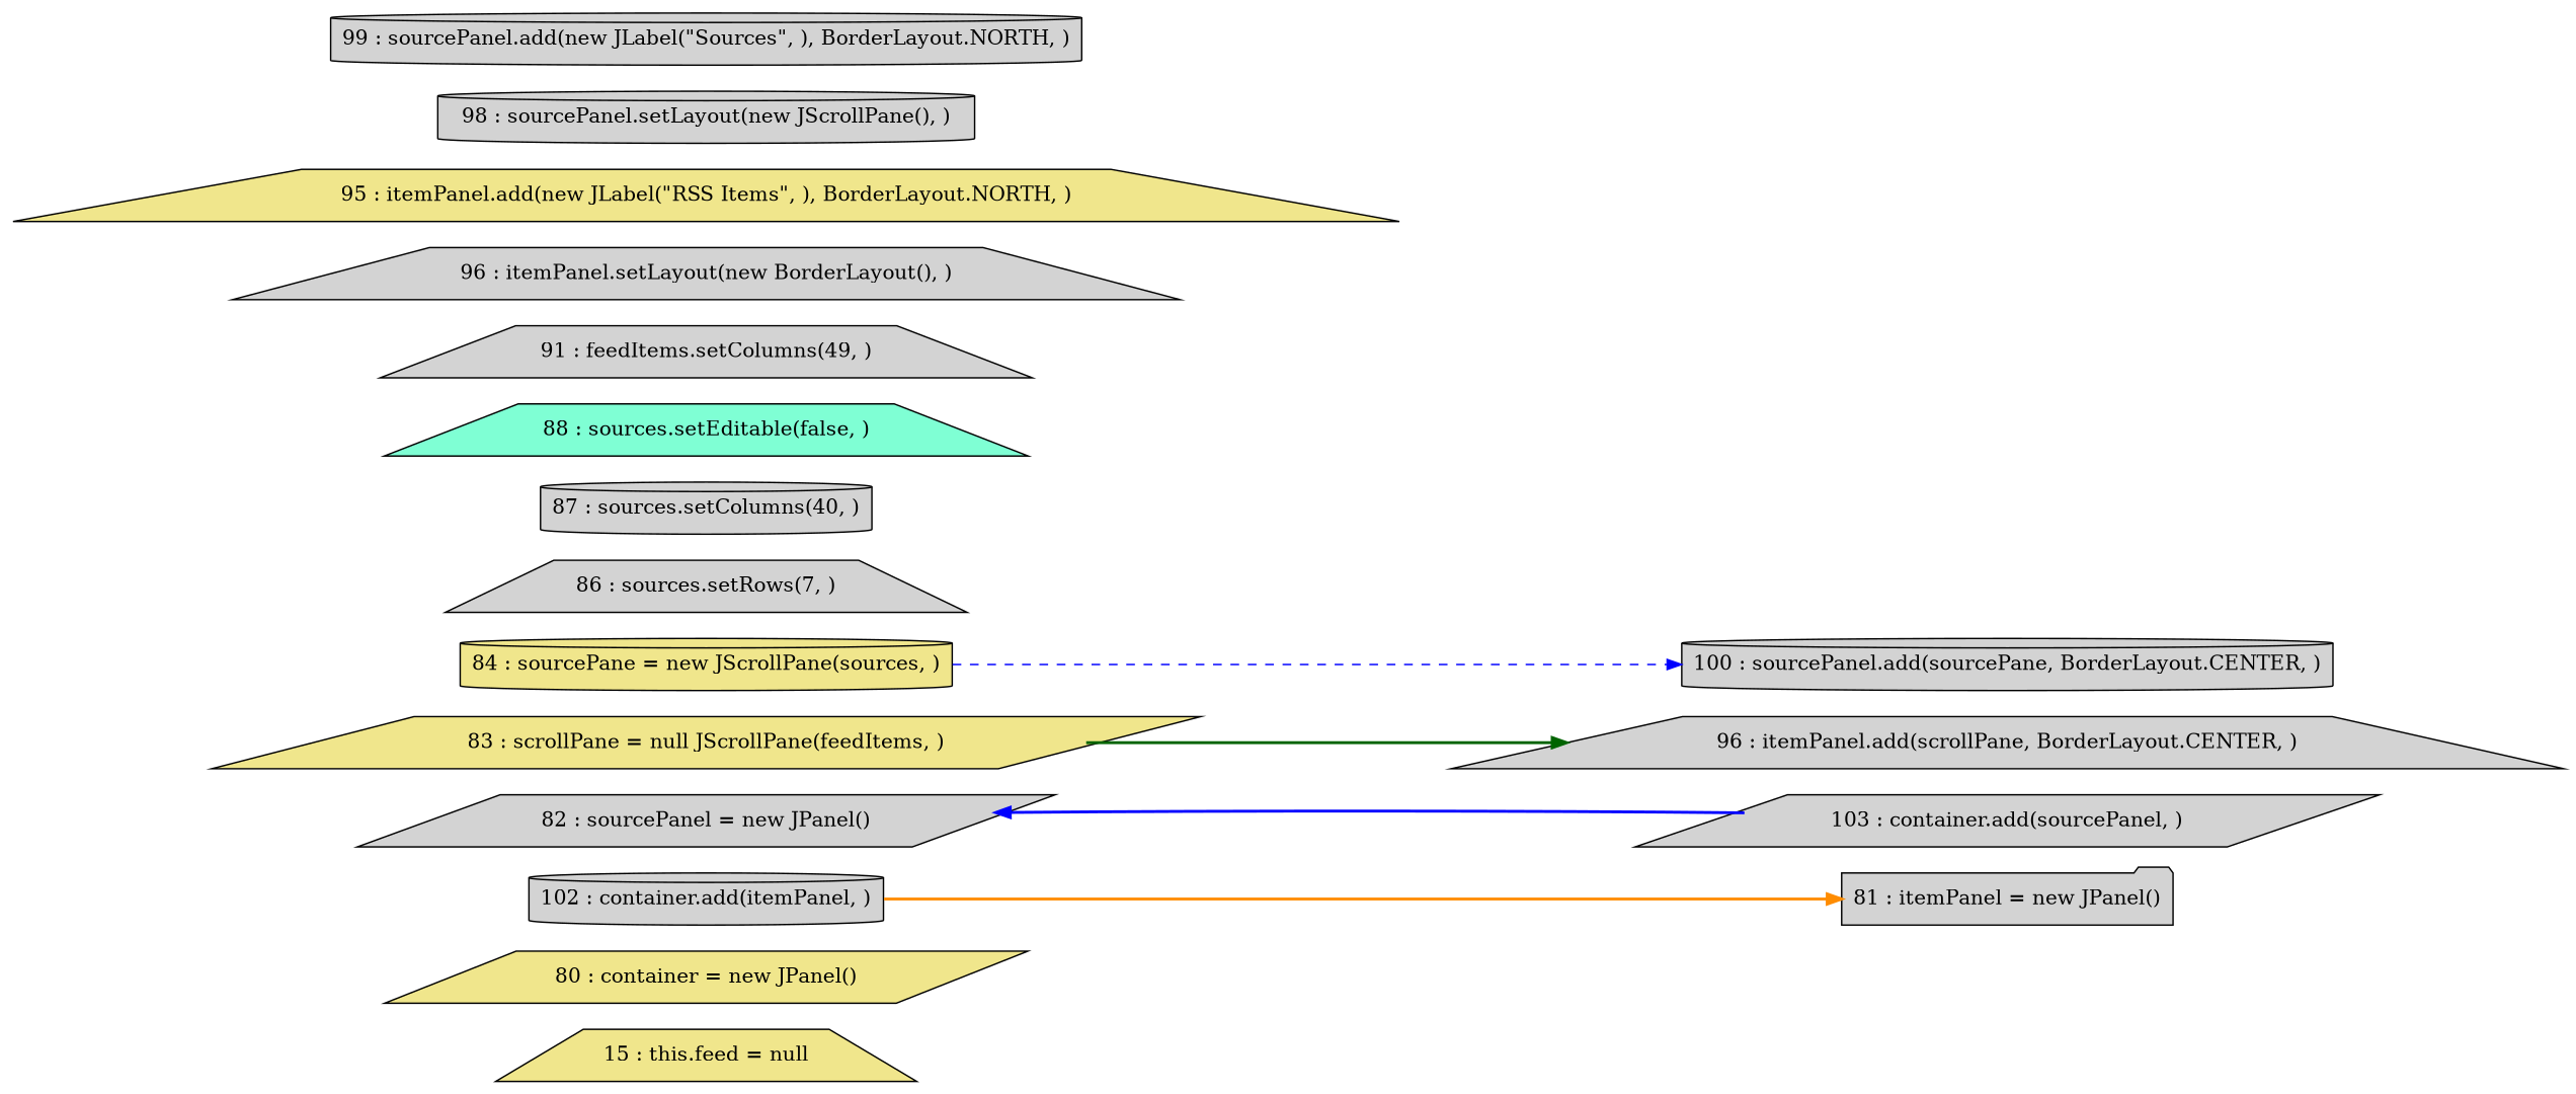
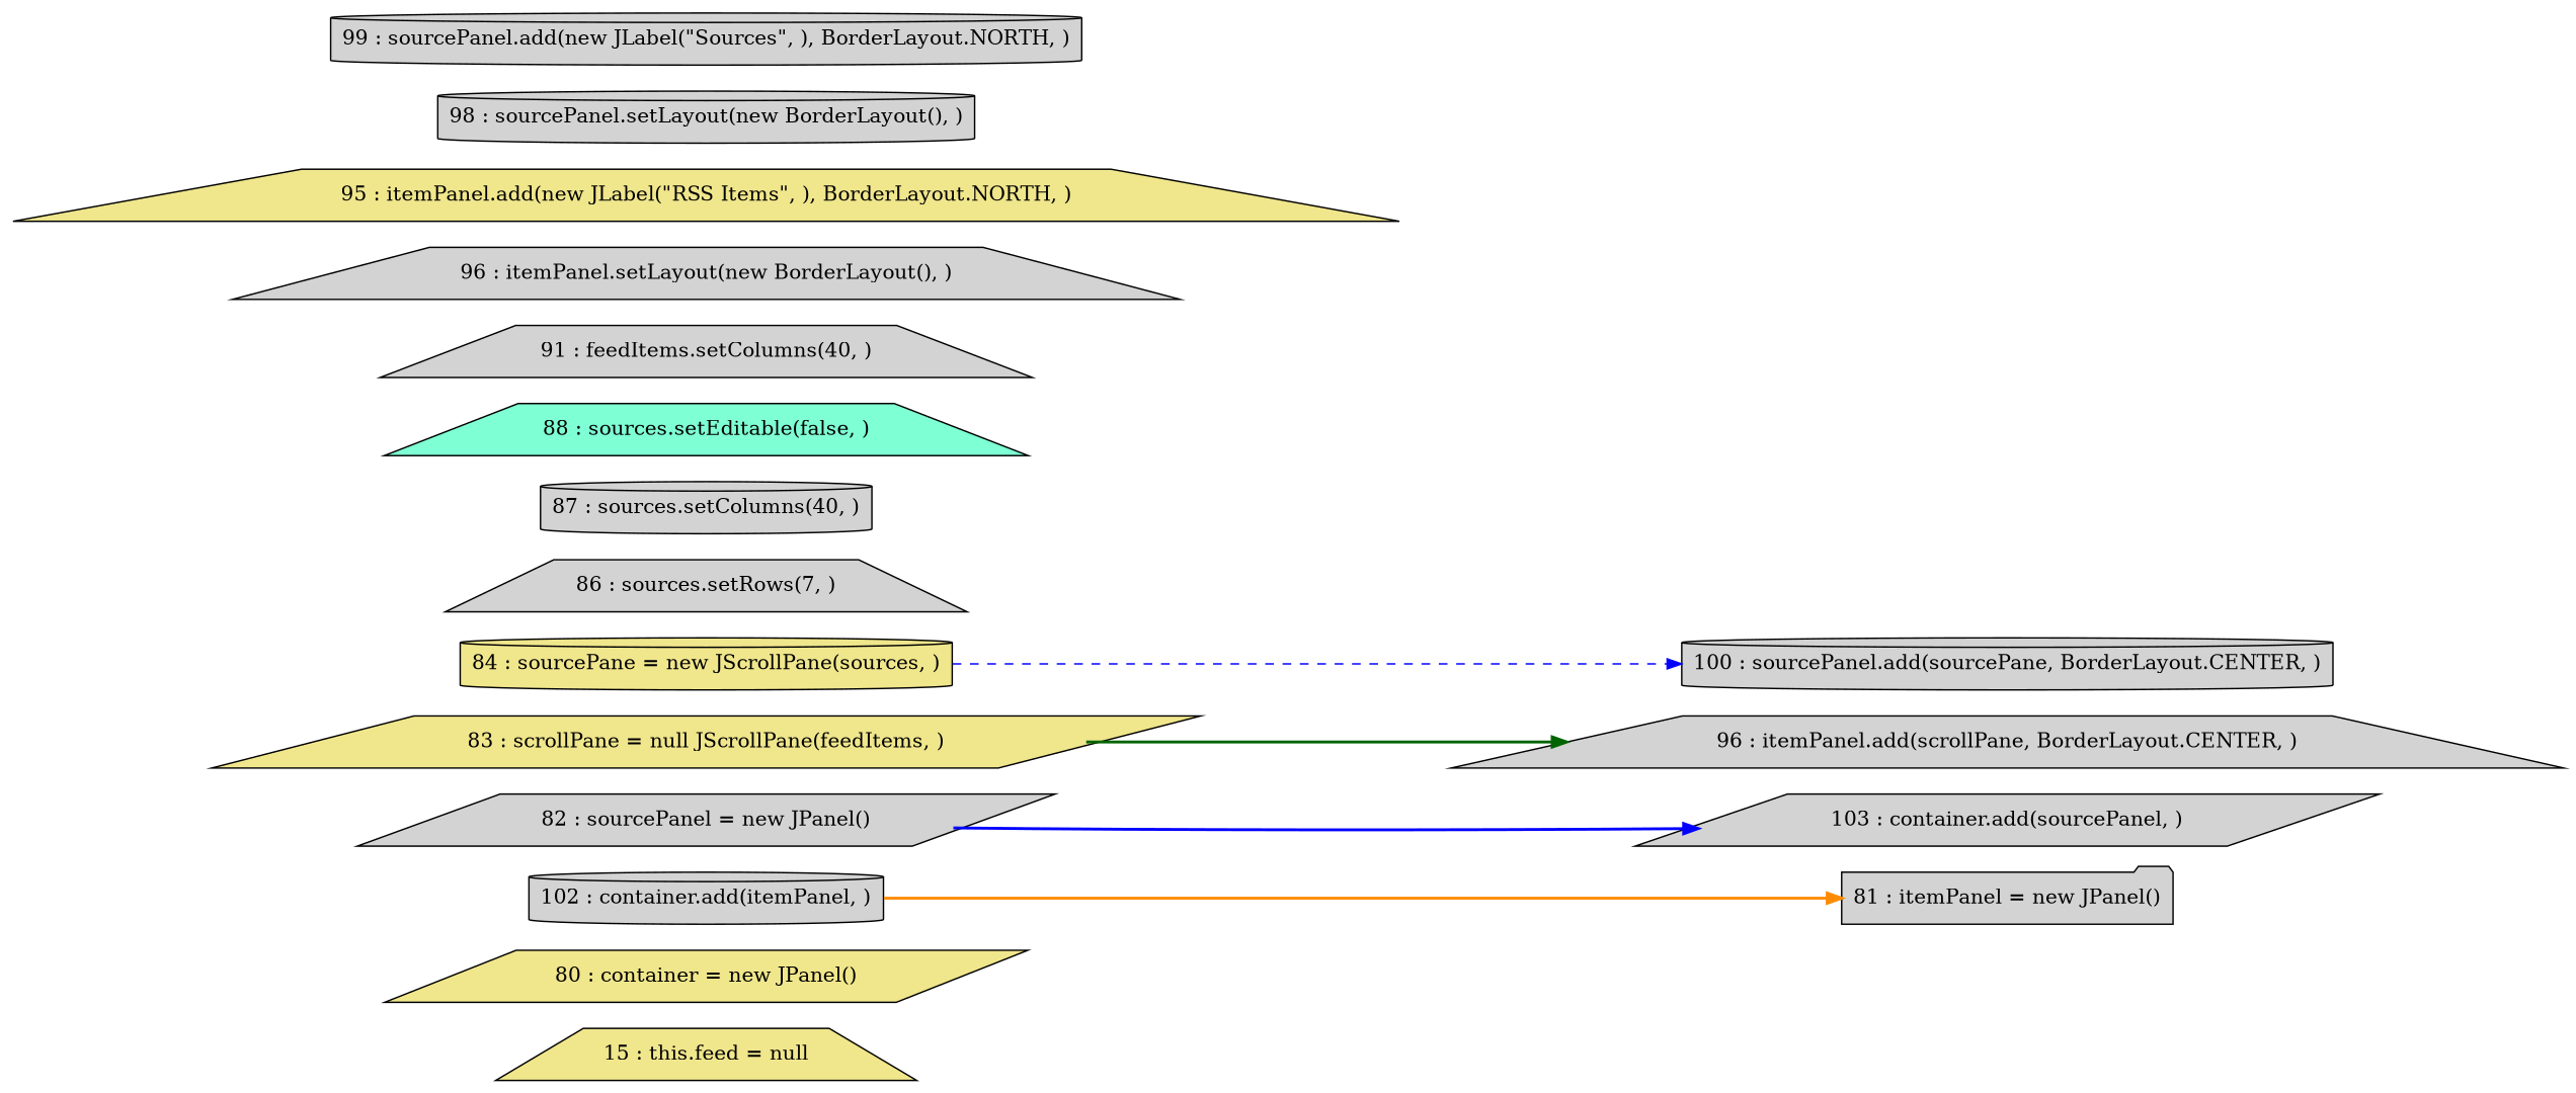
  digraph {
    rankdir=LR
    node [fillcolor=lightgrey shape=trapezium style=filled]
    edge [color=blue style=bold]
    "15 : this.feed = null" [fillcolor=khaki]
    "80 : container = new JPanel()" [fillcolor=khaki shape=parallelogram]
    "81 : itemPanel = new JPanel()" [shape=folder]
    "102 : container.add(itemPanel, )" [shape=cylinder]
    "82 : sourcePanel = new JPanel()" [shape=parallelogram]
    "103 : container.add(sourcePanel, )" [shape=parallelogram]
    n7 [fillcolor=khaki label="83 : scrollPane = null JScrollPane(feedItems, )" shape=parallelogram]
    "96 : itemPanel.add(scrollPane, BorderLayout.CENTER, )"
    "84 : sourcePane = new JScrollPane(sources, )" [fillcolor=khaki shape=cylinder]
    "100 : sourcePanel.add(sourcePane, BorderLayout.CENTER, )" [shape=cylinder]
    "86 : sources.setRows(7, )"
    "87 : sources.setColumns(40, )" [shape=cylinder]
    "88 : sources.setEditable(false, )" [fillcolor=aquamarine]
-   "91 : feedItems.setColumns(40, )" [label="91 : feedItems.setColumns(49, )"]
+   "91 : feedItems.setColumns(40, )"
    n15 [label="96 : itemPanel.setLayout(new BorderLayout(), )"]
    "95 : itemPanel.add(new JLabel(\"RSS Items\", ), BorderLayout.NORTH, )" [fillcolor=khaki]
-   "98 : sourcePanel.setLayout(new BorderLayout(), )" [shape=cylinder label="98 : sourcePanel.setLayout(new JScrollPane(), )"]
+   "98 : sourcePanel.setLayout(new BorderLayout(), )" [shape=cylinder]
    "99 : sourcePanel.add(new JLabel(\"Sources\", ), BorderLayout.NORTH, )" [shape=cylinder]
    "102 : container.add(itemPanel, )" -> "81 : itemPanel = new JPanel()" [color=darkorange]
-   "103 : container.add(sourcePanel, )" -> "82 : sourcePanel = new JPanel()"
+   "82 : sourcePanel = new JPanel()" -> "103 : container.add(sourcePanel, )"
    n7 -> "96 : itemPanel.add(scrollPane, BorderLayout.CENTER, )" [color=darkgreen]
    "84 : sourcePane = new JScrollPane(sources, )" -> "100 : sourcePanel.add(sourcePane, BorderLayout.CENTER, )" [style=dashed]
  }
